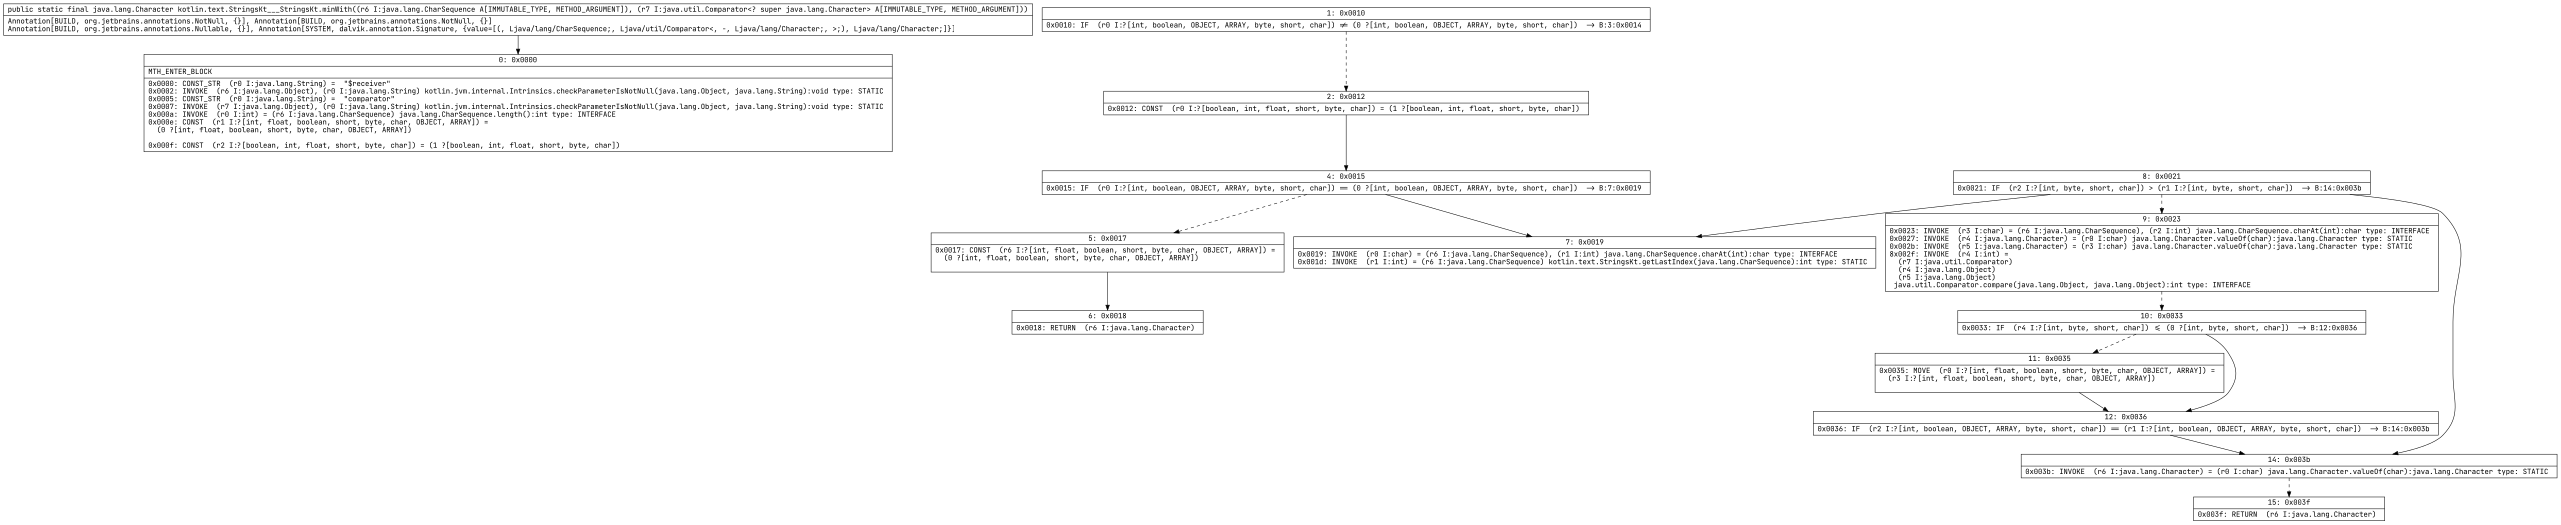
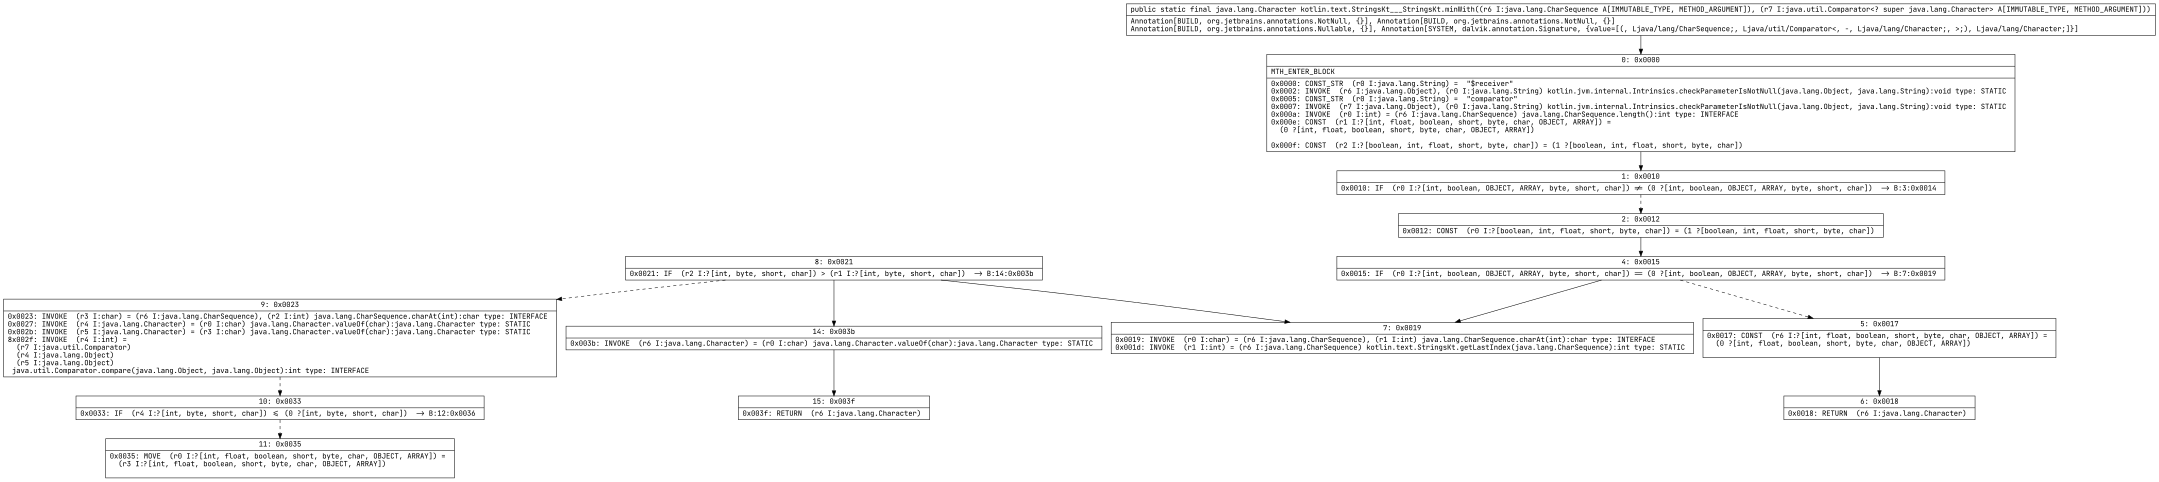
  digraph {
    fontname="JetBrains Mono"
    node [fontname="JetBrains Mono" shape=record]
    edge [fontname="JetBrains Mono"]
    n1 [label="{0\:\ 0x0000|MTH_ENTER_BLOCK\l|0x0000: CONST_STR  (r0 I:java.lang.String) =  \"$receiver\" \l0x0002: INVOKE  (r6 I:java.lang.Object), (r0 I:java.lang.String) kotlin.jvm.internal.Intrinsics.checkParameterIsNotNull(java.lang.Object, java.lang.String):void type: STATIC \l0x0005: CONST_STR  (r0 I:java.lang.String) =  \"comparator\" \l0x0007: INVOKE  (r7 I:java.lang.Object), (r0 I:java.lang.String) kotlin.jvm.internal.Intrinsics.checkParameterIsNotNull(java.lang.Object, java.lang.String):void type: STATIC \l0x000a: INVOKE  (r0 I:int) = (r6 I:java.lang.CharSequence) java.lang.CharSequence.length():int type: INTERFACE \l0x000e: CONST  (r1 I:?[int, float, boolean, short, byte, char, OBJECT, ARRAY]) = \l  (0 ?[int, float, boolean, short, byte, char, OBJECT, ARRAY])\l \l0x000f: CONST  (r2 I:?[boolean, int, float, short, byte, char]) = (1 ?[boolean, int, float, short, byte, char]) \l}"]
    n2 [label="{1\:\ 0x0010|0x0010: IF  (r0 I:?[int, boolean, OBJECT, ARRAY, byte, short, char]) != (0 ?[int, boolean, OBJECT, ARRAY, byte, short, char])  \-\> B:3:0x0014 \l}"]
    n3 [label="{2\:\ 0x0012|0x0012: CONST  (r0 I:?[boolean, int, float, short, byte, char]) = (1 ?[boolean, int, float, short, byte, char]) \l}"]
    n4 [label="{4\:\ 0x0015|0x0015: IF  (r0 I:?[int, boolean, OBJECT, ARRAY, byte, short, char]) == (0 ?[int, boolean, OBJECT, ARRAY, byte, short, char])  \-\> B:7:0x0019 \l}"]
    n5 [label="{5\:\ 0x0017|0x0017: CONST  (r6 I:?[int, float, boolean, short, byte, char, OBJECT, ARRAY]) = \l  (0 ?[int, float, boolean, short, byte, char, OBJECT, ARRAY])\l \l}"]
    n6 [label="{7\:\ 0x0019|0x0019: INVOKE  (r0 I:char) = (r6 I:java.lang.CharSequence), (r1 I:int) java.lang.CharSequence.charAt(int):char type: INTERFACE \l0x001d: INVOKE  (r1 I:int) = (r6 I:java.lang.CharSequence) kotlin.text.StringsKt.getLastIndex(java.lang.CharSequence):int type: STATIC \l}"]
    n7 [label="{6\:\ 0x0018|0x0018: RETURN  (r6 I:java.lang.Character) \l}"]
    n8 [label="{8\:\ 0x0021|0x0021: IF  (r2 I:?[int, byte, short, char]) \> (r1 I:?[int, byte, short, char])  \-\> B:14:0x003b \l}"]
    n9 [label="{9\:\ 0x0023|0x0023: INVOKE  (r3 I:char) = (r6 I:java.lang.CharSequence), (r2 I:int) java.lang.CharSequence.charAt(int):char type: INTERFACE \l0x0027: INVOKE  (r4 I:java.lang.Character) = (r0 I:char) java.lang.Character.valueOf(char):java.lang.Character type: STATIC \l0x002b: INVOKE  (r5 I:java.lang.Character) = (r3 I:char) java.lang.Character.valueOf(char):java.lang.Character type: STATIC \l8x002f: INVOKE  (r4 I:int) = \l  (r7 I:java.util.Comparator)\l  (r4 I:java.lang.Object)\l  (r5 I:java.lang.Object)\l java.util.Comparator.compare(java.lang.Object, java.lang.Object):int type: INTERFACE \l}"]
    n10 [label="{14\:\ 0x003b|0x003b: INVOKE  (r6 I:java.lang.Character) = (r0 I:char) java.lang.Character.valueOf(char):java.lang.Character type: STATIC \l}"]
    n11 [label="{10\:\ 0x0033|0x0033: IF  (r4 I:?[int, byte, short, char]) \<= (0 ?[int, byte, short, char])  \-\> B:12:0x0036 \l}"]
    n12 [label="{15\:\ 0x003f|0x003f: RETURN  (r6 I:java.lang.Character) \l}"]
    n13 [label="{11\:\ 0x0035|0x0035: MOVE  (r0 I:?[int, float, boolean, short, byte, char, OBJECT, ARRAY]) = \l  (r3 I:?[int, float, boolean, short, byte, char, OBJECT, ARRAY])\l \l}"]
-   n14 [label="{12\:\ 0x0036|0x0036: IF  (r2 I:?[int, boolean, OBJECT, ARRAY, byte, short, char]) == (r1 I:?[int, boolean, OBJECT, ARRAY, byte, short, char])  \-\> B:14:0x003b \l}"]
    n15 [label="{public static final java.lang.Character kotlin.text.StringsKt___StringsKt.minWith((r6 I:java.lang.CharSequence A[IMMUTABLE_TYPE, METHOD_ARGUMENT]), (r7 I:java.util.Comparator\<? super java.lang.Character\> A[IMMUTABLE_TYPE, METHOD_ARGUMENT]))  | Annotation[BUILD, org.jetbrains.annotations.NotNull, \{\}], Annotation[BUILD, org.jetbrains.annotations.NotNull, \{\}]\lAnnotation[BUILD, org.jetbrains.annotations.Nullable, \{\}], Annotation[SYSTEM, dalvik.annotation.Signature, \{value=[(, Ljava\/lang\/CharSequence;, Ljava\/util\/Comparator\<, \-, Ljava\/lang\/Character;, \>;), Ljava\/lang\/Character;]\}]\l}"]
+   n1 -> n2
    n2 -> n3 [style=dashed]
    n3 -> n4
    n4 -> n5 [style=dashed]
    n4 -> n6
    n5 -> n7
    n8 -> n6
    n8 -> n9 [style=dashed]
    n8 -> n10
    n9 -> n11 [style=dashed]
-   n10 -> n12 [style=dashed]
+   n10 -> n12
    n11 -> n13 [style=dashed]
-   n11 -> n14
-   n13 -> n14
-   n14 -> n10
    n15 -> n1
  }
